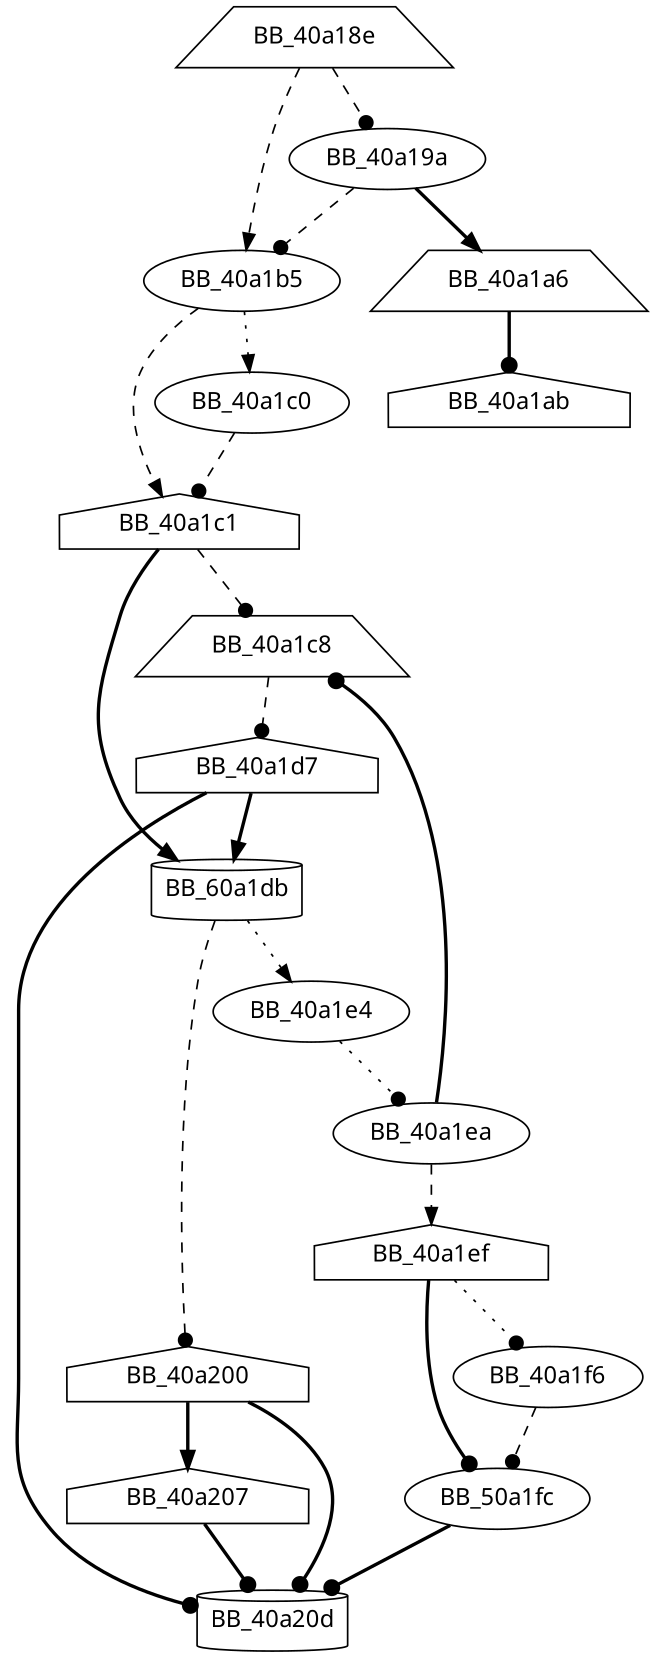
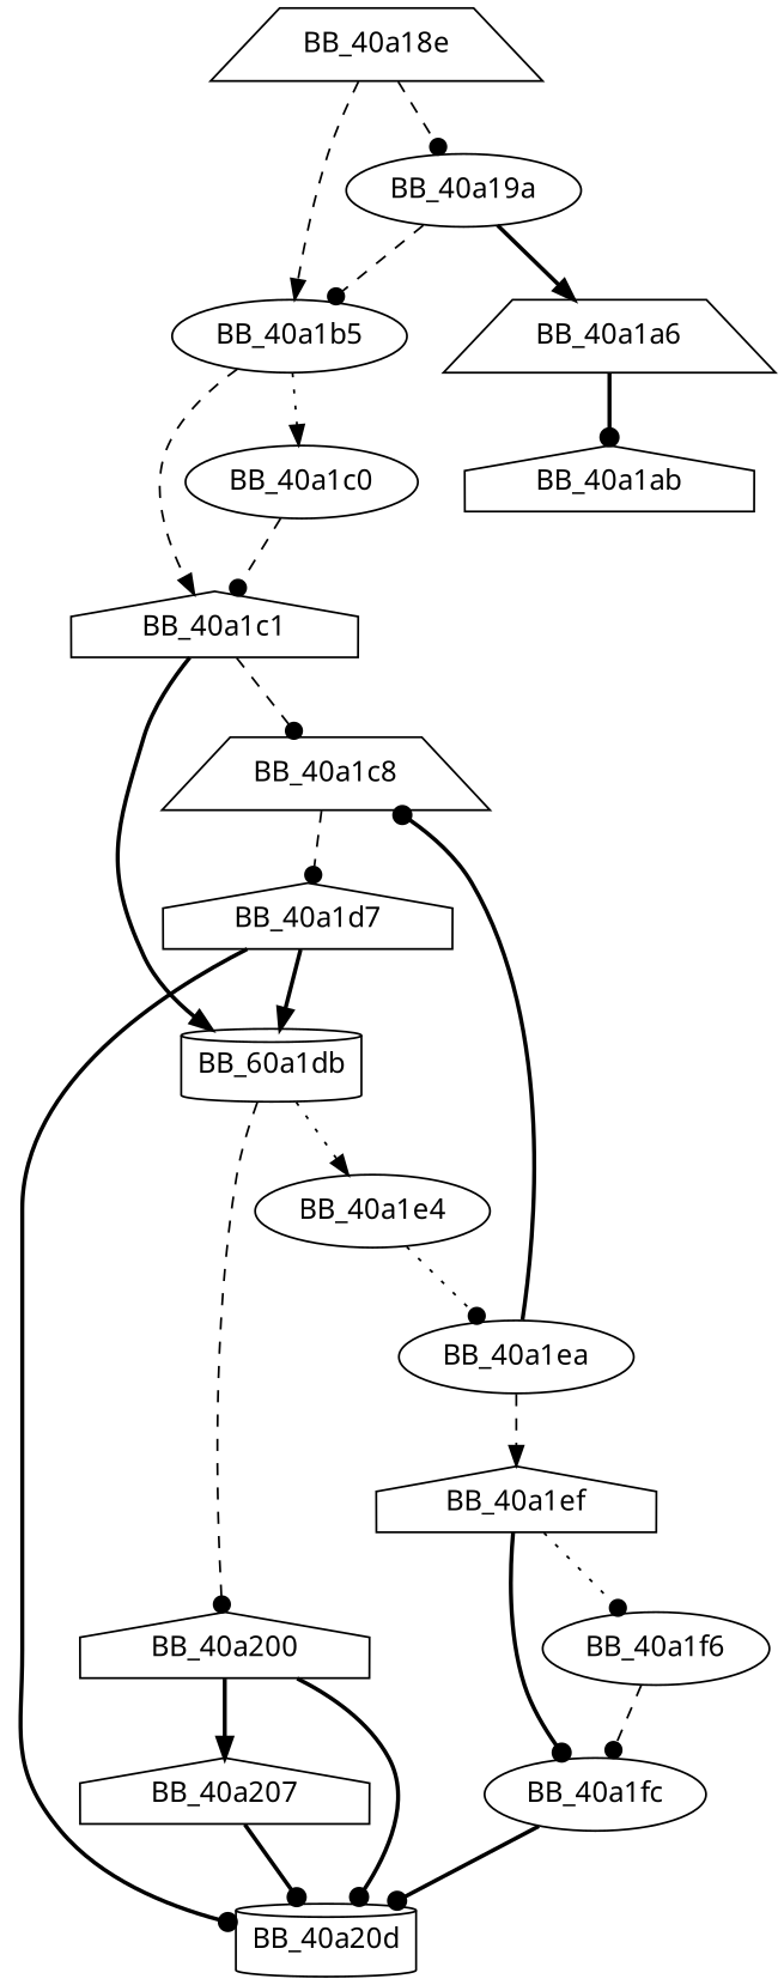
  digraph {
    fontname="Noto Sans"
    node [fontname="Noto Sans" shape=ellipse]
    edge [arrowhead=dot fontname="Noto Sans" style=bold]
    BB_40a18e [shape=trapezium]
    BB_40a19a
    BB_40a1b5
    BB_40a1a6 [shape=trapezium]
    BB_40a1c0
    BB_40a1c1 [shape=house]
    BB_40a1ab [shape=house]
    BB_40a1c8 [shape=trapezium]
    n9 [label=BB_60a1db shape=cylinder]
    BB_40a1d7 [shape=house]
    BB_40a1e4
    BB_40a200 [shape=house]
    BB_40a20d [shape=cylinder]
    BB_40a1ea
    BB_40a207 [shape=house]
    BB_40a1ef [shape=house]
    BB_40a1f6
-   BB_40a1fc [label=BB_50a1fc]
+   BB_40a1fc
    BB_40a18e -> BB_40a19a [style=dashed]
    BB_40a18e -> BB_40a1b5 [arrowhead=normal style=dashed]
    BB_40a19a -> BB_40a1b5 [style=dashed]
    BB_40a19a -> BB_40a1a6 [arrowhead=normal]
    BB_40a1b5 -> BB_40a1c0 [arrowhead=normal style=dotted]
    BB_40a1b5 -> BB_40a1c1 [arrowhead=normal style=dashed]
    BB_40a1a6 -> BB_40a1ab
    BB_40a1c0 -> BB_40a1c1 [style=dashed]
    BB_40a1c1 -> BB_40a1c8 [style=dashed]
    BB_40a1c1 -> n9 [arrowhead=normal]
    BB_40a1c8 -> BB_40a1d7 [style=dashed]
    n9 -> BB_40a1e4 [arrowhead=normal style=dotted]
    n9 -> BB_40a200 [style=dashed]
    BB_40a1d7 -> n9 [arrowhead=normal]
    BB_40a1d7 -> BB_40a20d
    BB_40a1e4 -> BB_40a1ea [style=dotted]
    BB_40a200 -> BB_40a20d
    BB_40a200 -> BB_40a207 [arrowhead=normal]
    BB_40a1ea -> BB_40a1c8
    BB_40a1ea -> BB_40a1ef [arrowhead=normal style=dashed]
    BB_40a207 -> BB_40a20d
    BB_40a1ef -> BB_40a1f6 [style=dotted]
    BB_40a1ef -> BB_40a1fc
    BB_40a1f6 -> BB_40a1fc [style=dashed]
    BB_40a1fc -> BB_40a20d
  }
